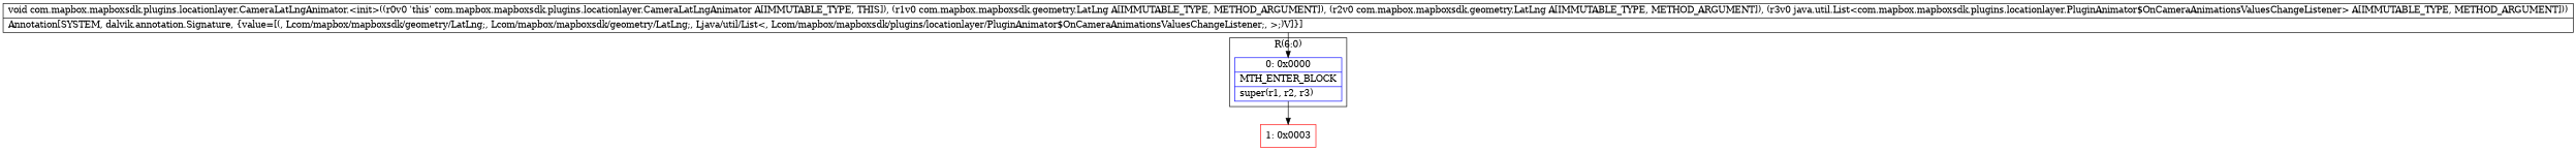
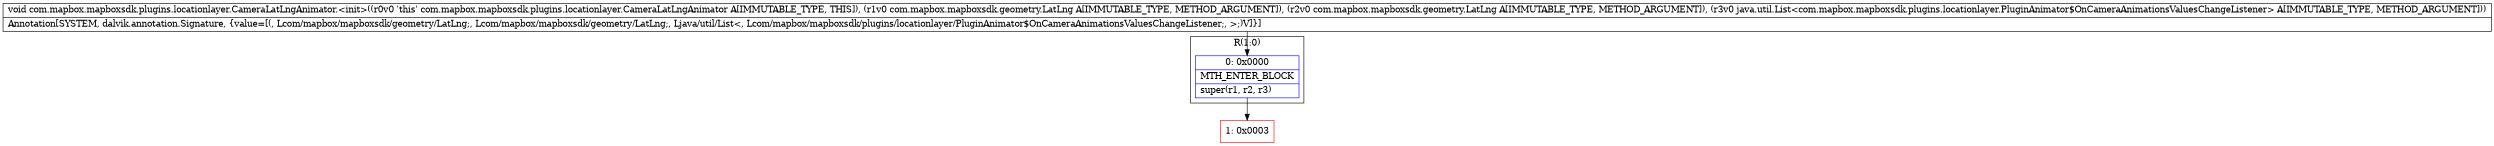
  digraph {
    node [shape=record]
    n1 [color=blue label="{0\:\ 0x0000|MTH_ENTER_BLOCK\l|super(r1, r2, r3)\l}"]
    n2 [color=red label="{1\:\ 0x0003}"]
    n3 [label="{void com.mapbox.mapboxsdk.plugins.locationlayer.CameraLatLngAnimator.\<init\>((r0v0 'this' com.mapbox.mapboxsdk.plugins.locationlayer.CameraLatLngAnimator A[IMMUTABLE_TYPE, THIS]), (r1v0 com.mapbox.mapboxsdk.geometry.LatLng A[IMMUTABLE_TYPE, METHOD_ARGUMENT]), (r2v0 com.mapbox.mapboxsdk.geometry.LatLng A[IMMUTABLE_TYPE, METHOD_ARGUMENT]), (r3v0 java.util.List\<com.mapbox.mapboxsdk.plugins.locationlayer.PluginAnimator$OnCameraAnimationsValuesChangeListener\> A[IMMUTABLE_TYPE, METHOD_ARGUMENT]))  | Annotation[SYSTEM, dalvik.annotation.Signature, \{value=[(, Lcom\/mapbox\/mapboxsdk\/geometry\/LatLng;, Lcom\/mapbox\/mapboxsdk\/geometry\/LatLng;, Ljava\/util\/List\<, Lcom\/mapbox\/mapboxsdk\/plugins\/locationlayer\/PluginAnimator$OnCameraAnimationsValuesChangeListener;, \>;)V]\}]\l}"]
    subgraph cluster_1 {
-     label="R(6:0)"
+     label="R(1:0)"
      n1
    }
    n1 -> n2
    n3 -> n1
  }
